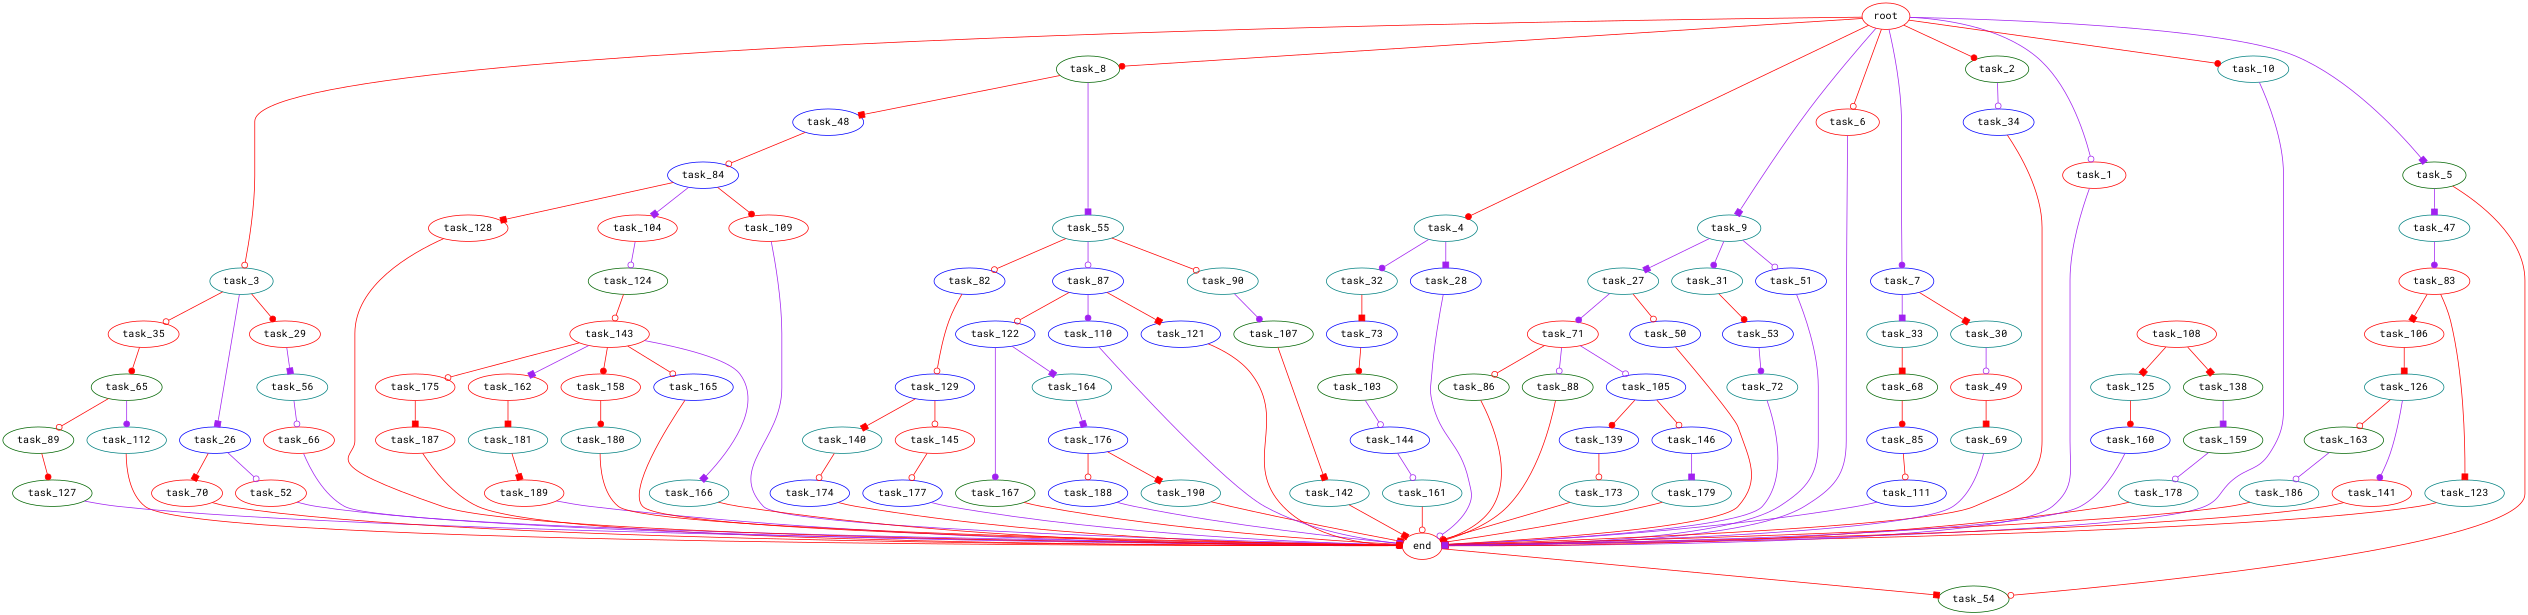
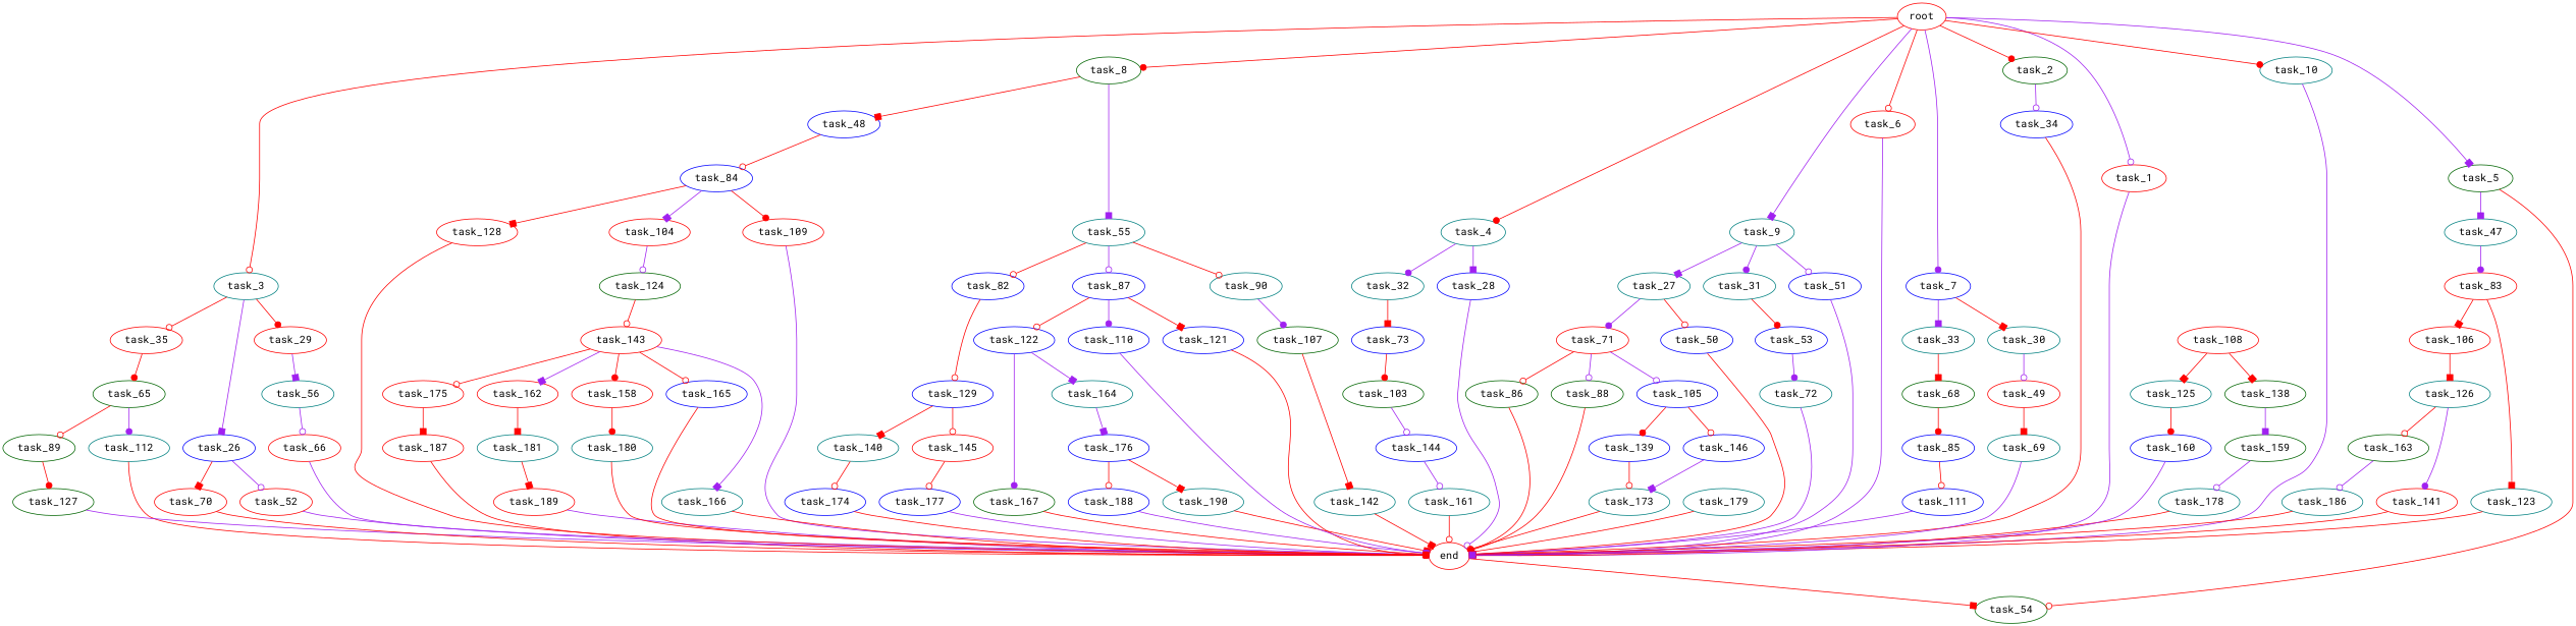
  digraph {
    fontname="Roboto Mono"
    node [color=teal fontname="Roboto Mono"]
    edge [arrowhead=odot color=red fontname="Roboto Mono"]
    end [color=red]
    task_112
    task_54 [color=darkgreen]
    task_6 [color=red]
    task_187 [color=red]
    task_73 [color=blue]
    task_103 [color=darkgreen]
    task_144 [color=blue]
    task_123
    task_66 [color=red]
    task_1 [color=red]
    task_82 [color=blue]
    task_129 [color=blue]
    task_145 [color=red]
    task_140
    task_159 [color=darkgreen]
    task_178
    task_68 [color=darkgreen]
    task_85 [color=blue]
    task_111 [color=blue]
    task_190
    task_65 [color=darkgreen]
    task_89 [color=darkgreen]
    task_127 [color=darkgreen]
    task_83 [color=red]
    task_106 [color=red]
    task_126
    task_72
    root [color=red]
    task_4
    task_3
    task_8 [color=darkgreen]
    task_9
    task_5 [color=darkgreen]
    task_7 [color=blue]
    task_2 [color=darkgreen]
    task_10
    task_32
    task_28 [color=blue]
    task_35 [color=red]
    task_26 [color=blue]
    task_29 [color=red]
    task_55
    task_48 [color=blue]
    task_27
    task_31
    task_51 [color=blue]
    task_47
    task_30
    task_33
    task_34 [color=blue]
    task_176 [color=blue]
    task_188 [color=blue]
    task_179
    task_161
    task_52 [color=red]
    task_70 [color=red]
    task_56
    task_86 [color=darkgreen]
    task_189 [color=red]
    task_173
    task_121 [color=blue]
    task_87 [color=blue]
    task_90
    task_84 [color=blue]
    task_50 [color=blue]
    task_71 [color=red]
    task_53 [color=blue]
    task_88 [color=darkgreen]
    task_105 [color=blue]
    task_109 [color=red]
    task_177 [color=blue]
    task_166
    task_107 [color=darkgreen]
    task_142
    task_49 [color=red]
    task_69
    task_128 [color=red]
    task_167 [color=darkgreen]
    task_122 [color=blue]
    task_110 [color=blue]
    task_181
    task_141 [color=red]
    task_163 [color=darkgreen]
    task_186
    task_104 [color=red]
    task_124 [color=darkgreen]
    task_180
    task_175 [color=red]
    task_162 [color=red]
    task_143 [color=red]
    task_158 [color=red]
    task_165 [color=blue]
    task_139 [color=blue]
    task_146 [color=blue]
    task_174 [color=blue]
    task_164
    task_160 [color=blue]
    task_108 [color=red]
    task_125
    task_138 [color=darkgreen]
    end -> task_54 [arrowhead=box]
    task_112 -> end
    task_6 -> end [arrowhead=box color=purple]
    task_187 -> end [arrowhead=dot]
    task_73 -> task_103 [arrowhead=dot]
    task_103 -> task_144 [color=purple]
    task_144 -> task_161 [color=purple]
    task_123 -> end [arrowhead=box]
    task_66 -> end [arrowhead=dot color=purple]
    task_1 -> end [color=purple]
    task_82 -> task_129
    task_129 -> task_145
    task_129 -> task_140 [arrowhead=box]
    task_145 -> task_177
    task_140 -> task_174
    task_159 -> task_178 [color=purple]
    task_178 -> end
    task_68 -> task_85 [arrowhead=dot]
    task_85 -> task_111
    task_111 -> end [arrowhead=box color=purple]
    task_190 -> end [arrowhead=box]
    task_65 -> task_112 [arrowhead=dot color=purple]
    task_65 -> task_89
    task_89 -> task_127 [arrowhead=dot]
    task_127 -> end [arrowhead=dot color=purple]
    task_83 -> task_123 [arrowhead=box]
    task_83 -> task_106 [arrowhead=box]
    task_106 -> task_126 [arrowhead=box]
    task_126 -> task_141 [arrowhead=dot color=purple]
    task_126 -> task_163
    task_72 -> end [arrowhead=dot color=purple]
    root -> task_6
    root -> task_1 [color=purple]
    root -> task_4 [arrowhead=dot]
    root -> task_3
    root -> task_8 [arrowhead=dot]
    root -> task_9 [arrowhead=box color=purple]
    root -> task_5 [arrowhead=box color=purple]
    root -> task_7 [arrowhead=dot color=purple]
    root -> task_2 [arrowhead=dot]
    root -> task_10 [arrowhead=dot]
    task_4 -> task_32 [arrowhead=dot color=purple]
    task_4 -> task_28 [arrowhead=box color=purple]
    task_3 -> task_35
    task_3 -> task_26 [arrowhead=box color=purple]
    task_3 -> task_29 [arrowhead=dot]
    task_8 -> task_55 [arrowhead=box color=purple]
    task_8 -> task_48 [arrowhead=box]
    task_9 -> task_27 [arrowhead=box color=purple]
    task_9 -> task_31 [arrowhead=dot color=purple]
    task_9 -> task_51 [color=purple]
    task_5 -> task_54
    task_5 -> task_47 [arrowhead=box color=purple]
    task_7 -> task_30 [arrowhead=box]
    task_7 -> task_33 [arrowhead=box color=purple]
    task_2 -> task_34 [color=purple]
    task_10 -> end [color=purple]
    task_32 -> task_73 [arrowhead=box]
    task_28 -> end [color=purple]
    task_35 -> task_65 [arrowhead=dot]
    task_26 -> task_52 [color=purple]
    task_26 -> task_70 [arrowhead=box]
    task_29 -> task_56 [arrowhead=box color=purple]
    task_55 -> task_82
    task_55 -> task_87 [color=purple]
    task_55 -> task_90
    task_48 -> task_84
    task_27 -> task_50
    task_27 -> task_71 [arrowhead=dot color=purple]
    task_31 -> task_53 [arrowhead=dot]
    task_51 -> end [color=purple]
    task_47 -> task_83 [arrowhead=dot color=purple]
    task_30 -> task_49 [color=purple]
    task_33 -> task_68 [arrowhead=box]
    task_34 -> end [arrowhead=box]
    task_176 -> task_190 [arrowhead=box]
    task_176 -> task_188
    task_188 -> end [color=purple]
    task_179 -> end
    task_161 -> end
    task_52 -> end [arrowhead=dot color=purple]
    task_70 -> end [arrowhead=dot]
    task_56 -> task_66 [color=purple]
    task_86 -> end
    task_189 -> end [color=purple]
    task_173 -> end
    task_121 -> end [arrowhead=dot]
    task_87 -> task_121 [arrowhead=box]
    task_87 -> task_122
    task_87 -> task_110 [arrowhead=dot color=purple]
    task_90 -> task_107 [arrowhead=dot color=purple]
    task_84 -> task_109 [arrowhead=dot]
    task_84 -> task_128 [arrowhead=box]
    task_84 -> task_104 [arrowhead=box color=purple]
    task_50 -> end [arrowhead=box]
    task_71 -> task_86
    task_71 -> task_88 [color=purple]
    task_71 -> task_105 [color=purple]
    task_53 -> task_72 [arrowhead=dot color=purple]
    task_88 -> end [arrowhead=dot]
    task_105 -> task_139 [arrowhead=dot]
    task_105 -> task_146
    task_109 -> end [arrowhead=dot color=purple]
    task_177 -> end [arrowhead=box color=purple]
    task_166 -> end [arrowhead=dot]
    task_107 -> task_142 [arrowhead=box]
    task_142 -> end [arrowhead=box]
    task_49 -> task_69 [arrowhead=box]
    task_69 -> end [arrowhead=box color=purple]
    task_128 -> end [arrowhead=dot]
    task_167 -> end
    task_122 -> task_167 [arrowhead=dot color=purple]
    task_122 -> task_164 [arrowhead=box color=purple]
    task_110 -> end [arrowhead=box color=purple]
    task_181 -> task_189 [arrowhead=box]
    task_141 -> end [arrowhead=box]
    task_163 -> task_186 [color=purple]
    task_186 -> end
    task_104 -> task_124 [color=purple]
    task_124 -> task_143
    task_180 -> end [arrowhead=box]
    task_175 -> task_187 [arrowhead=box]
    task_162 -> task_181 [arrowhead=box]
    task_143 -> task_166 [arrowhead=box color=purple]
    task_143 -> task_175
    task_143 -> task_162 [arrowhead=box color=purple]
    task_143 -> task_158 [arrowhead=dot]
    task_143 -> task_165
    task_158 -> task_180 [arrowhead=dot]
    task_165 -> end
    task_139 -> task_173
-   task_146 -> task_179 [arrowhead=box color=purple]
+   task_146 -> task_173 [arrowhead=box color=purple]
    task_174 -> end [arrowhead=dot]
    task_164 -> task_176 [arrowhead=box color=purple]
    task_160 -> end [arrowhead=box color=purple]
    task_108 -> task_125 [arrowhead=box]
    task_108 -> task_138 [arrowhead=box]
    task_125 -> task_160 [arrowhead=dot]
    task_138 -> task_159 [arrowhead=box color=purple]
  }
